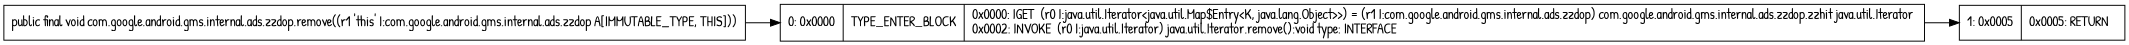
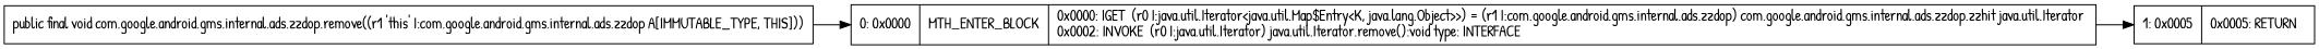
  digraph {
    rankdir=LR
    fontname="Patrick Hand"
    node [shape=record fontname="Patrick Hand"]
    edge [fontname="Patrick Hand"]
-   n1 [label="{0\:\ 0x0000|TYPE_ENTER_BLOCK\l|0x0000: IGET  (r0 I:java.util.Iterator\<java.util.Map$Entry\<K, java.lang.Object\>\>) = (r1 I:com.google.android.gms.internal.ads.zzdop) com.google.android.gms.internal.ads.zzdop.zzhit java.util.Iterator \l0x0002: INVOKE  (r0 I:java.util.Iterator) java.util.Iterator.remove():void type: INTERFACE \l}"]
+   n1 [label="{0\:\ 0x0000|MTH_ENTER_BLOCK\l|0x0000: IGET  (r0 I:java.util.Iterator\<java.util.Map$Entry\<K, java.lang.Object\>\>) = (r1 I:com.google.android.gms.internal.ads.zzdop) com.google.android.gms.internal.ads.zzdop.zzhit java.util.Iterator \l0x0002: INVOKE  (r0 I:java.util.Iterator) java.util.Iterator.remove():void type: INTERFACE \l}"]
    n2 [label="{1\:\ 0x0005|0x0005: RETURN   \l}"]
    n3 [label="{public final void com.google.android.gms.internal.ads.zzdop.remove((r1 'this' I:com.google.android.gms.internal.ads.zzdop A[IMMUTABLE_TYPE, THIS])) }"]
    n1 -> n2
    n3 -> n1
  }
